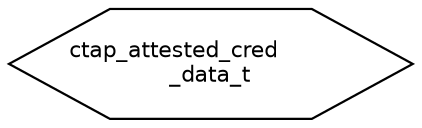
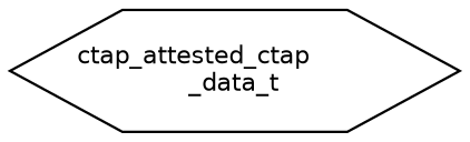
  digraph {
    rankdir=LR
-   n1 [color=black fillcolor=white fontname=Helvetica fontsize=10 height=0.2 label="ctap_attested_cred\l_data_t" shape=hexagon style=filled width=0.4]
+   n1 [color=black fillcolor=white fontname=Helvetica fontsize=10 height=0.2 label="ctap_attested_ctap\l_data_t" shape=hexagon style=filled width=0.4]
  }
